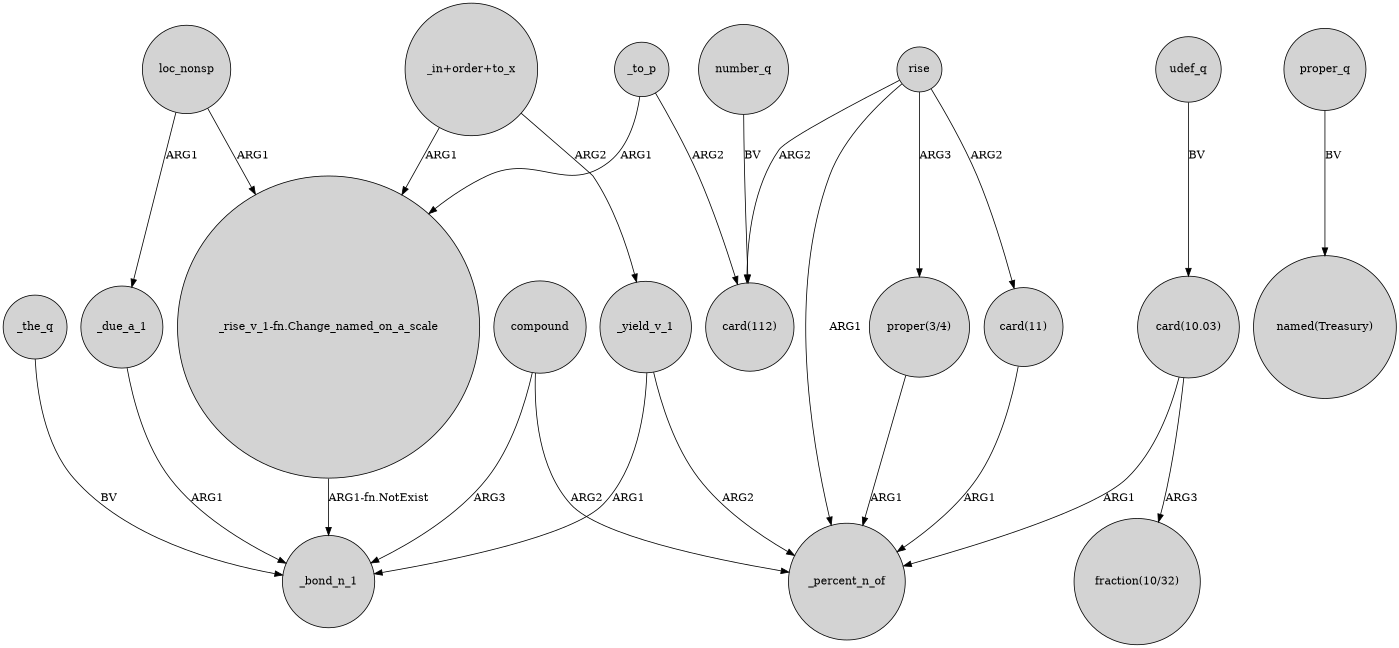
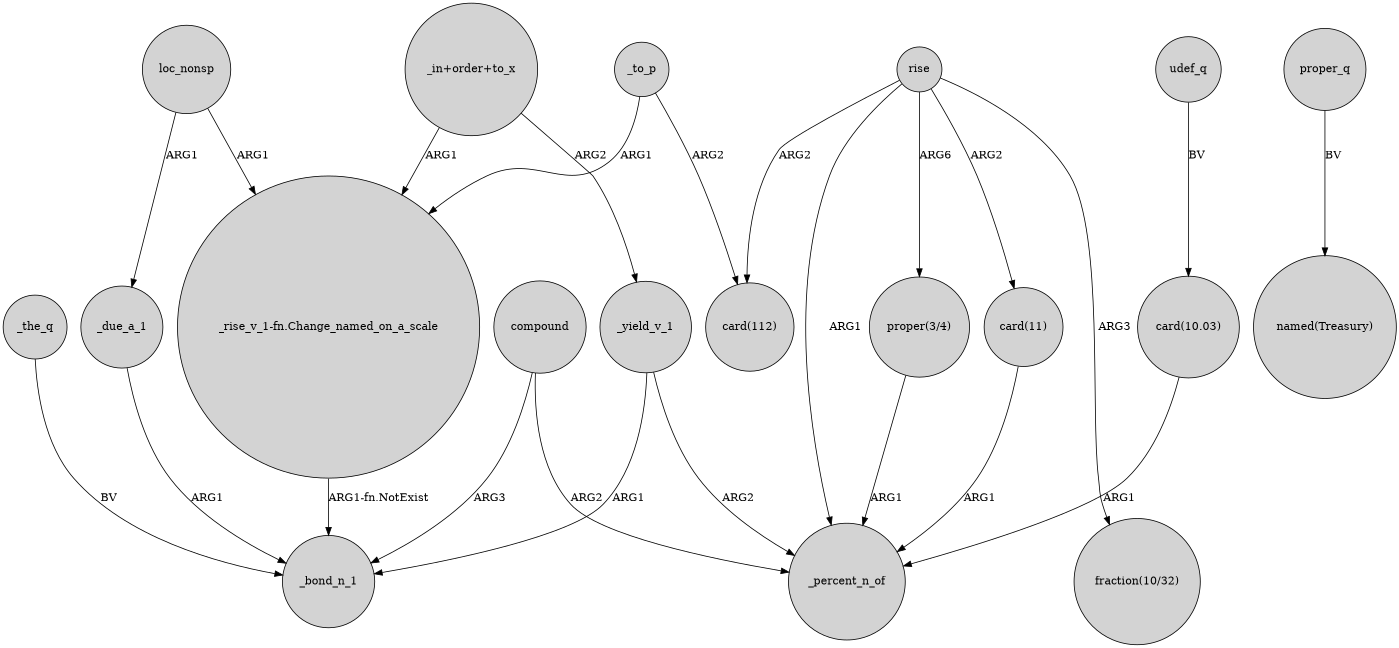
  digraph {
    node [shape=circle style=filled]
    compound
    _bond_n_1
    _percent_n_of
-   number_q
    "card(112)"
    _due_a_1
    "card(11)"
    n8 [label=rise]
    "fraction(10/32)"
    n10 [label="proper(3/4)"]
    _yield_v_1
    loc_nonsp
    n13 [label="_rise_v_1-fn.Change_named_on_a_scale"]
    "_in+order+to_x"
    _the_q
    proper_q
    "named(Treasury)"
    udef_q
    "card(10.03)"
    _to_p
    compound -> _bond_n_1 [label=ARG3]
    compound -> _percent_n_of [label=ARG2]
-   number_q -> "card(112)" [label=BV]
    _due_a_1 -> _bond_n_1 [label=ARG1]
    "card(11)" -> _percent_n_of [label=ARG1]
    n8 -> _percent_n_of [label=ARG1]
    n8 -> "card(112)" [label=ARG2]
    n8 -> "card(11)" [label=ARG2]
-   "card(10.03)" -> "fraction(10/32)" [label=ARG3]
-   n8 -> n10 [label=ARG3]
+   n8 -> "fraction(10/32)" [label=ARG3]
+   n8 -> n10 [label=ARG6]
    n10 -> _percent_n_of [label=ARG1]
    _yield_v_1 -> _bond_n_1 [label=ARG1]
    _yield_v_1 -> _percent_n_of [label=ARG2]
    loc_nonsp -> _due_a_1 [label=ARG1]
    loc_nonsp -> n13 [label=ARG1]
    n13 -> _bond_n_1 [label="ARG1-fn.NotExist"]
    "_in+order+to_x" -> _yield_v_1 [label=ARG2]
    "_in+order+to_x" -> n13 [label=ARG1]
    _the_q -> _bond_n_1 [label=BV]
    proper_q -> "named(Treasury)" [label=BV]
    udef_q -> "card(10.03)" [label=BV]
    "card(10.03)" -> _percent_n_of [label=ARG1]
    _to_p -> "card(112)" [label=ARG2]
    _to_p -> n13 [label=ARG1]
  }
